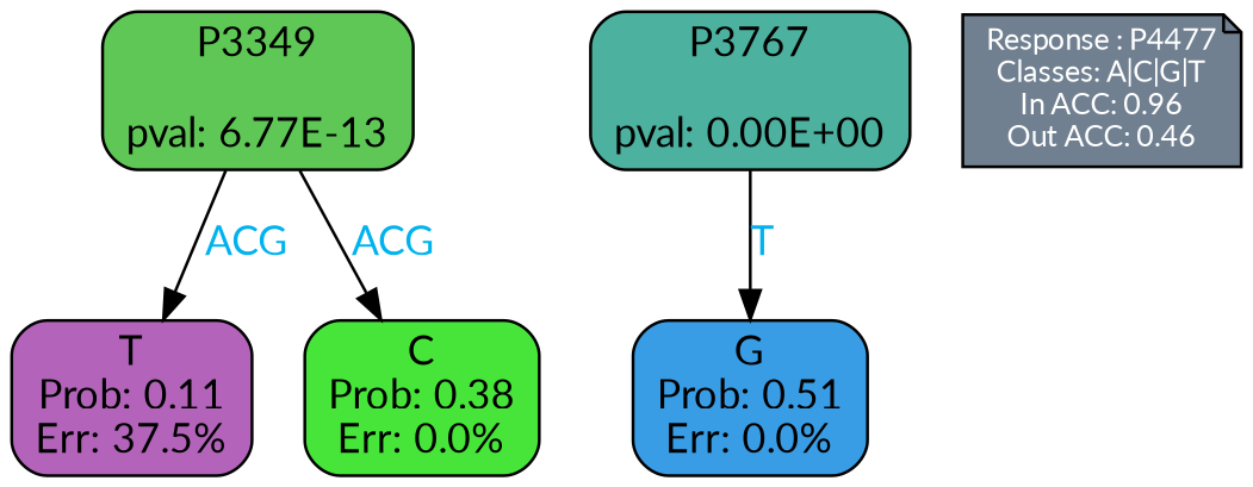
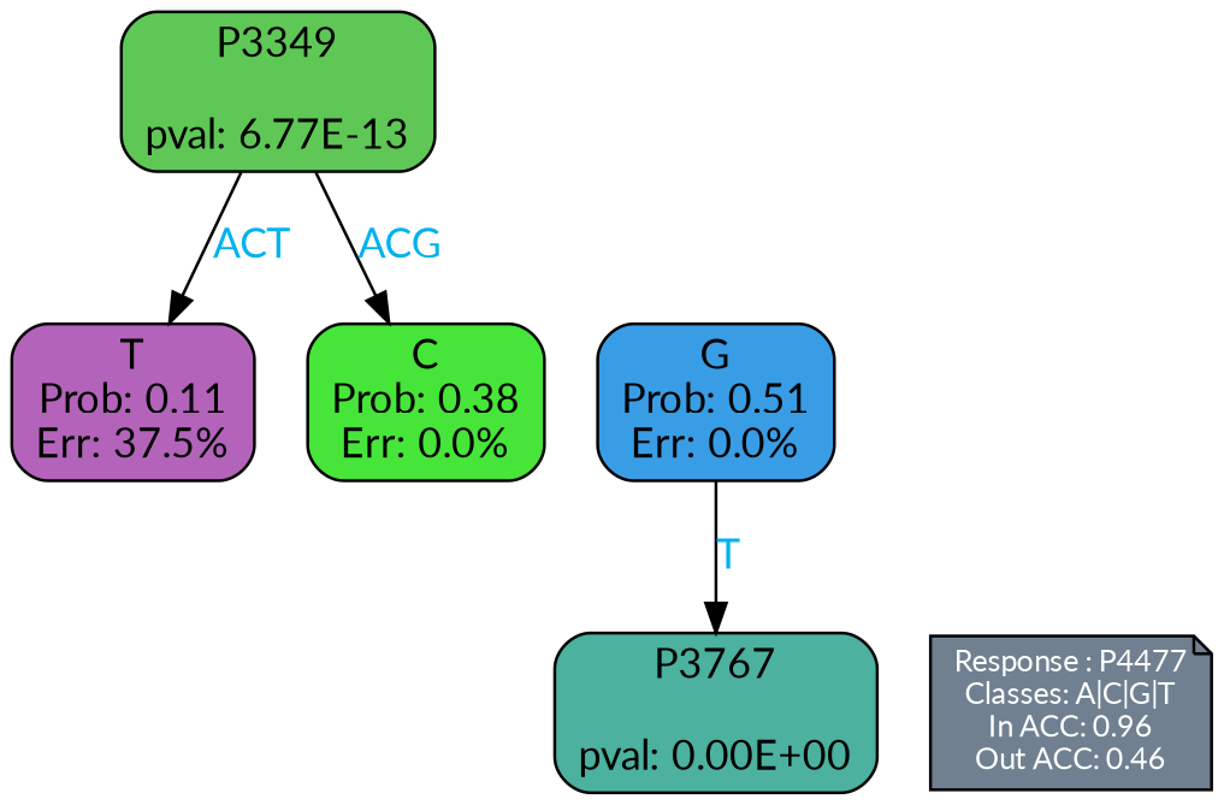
  digraph {
    fontname=Lato
    ranksep=equally
    splines=polylines
    node [color=black fontname=Lato shape=box style="filled, rounded"]
    edge [fontcolor=deepskyblue2 fontname=Lato]
    n1 [fillcolor="#b364ba" label="T\nProb: 0.11\nErr: 37.5%"]
    n2 [fillcolor="#47e539" label="C\nProb: 0.38\nErr: 0.0%"]
    n3 [fillcolor="#399de5" label="G\nProb: 0.51\nErr: 0.0%"]
    n4 [align=left fillcolor=slategray fontcolor=white fontsize=10 label="Response : P4477\nClasses: A|C|G|T\nIn ACC: 0.96\nOut ACC: 0.46\n" shape=note style=filled]
    n5 [fillcolor="#4cb19e" label="P3767\n\npval: 0.00E+00"]
    n6 [fillcolor="#5fc756" label="P3349\n\npval: 6.77E-13"]
    subgraph sub_1 {
      rank=same
      n1
      n2
      n3
    }
    subgraph sub_2 {
      rank=same
      n4
      n5
    }
-   n5 -> n3 [label=T]
-   n6 -> n1 [label=ACG]
+   n3 -> n5 [label=T]
+   n6 -> n1 [label=ACT]
    n6 -> n2 [label=ACG]
  }
